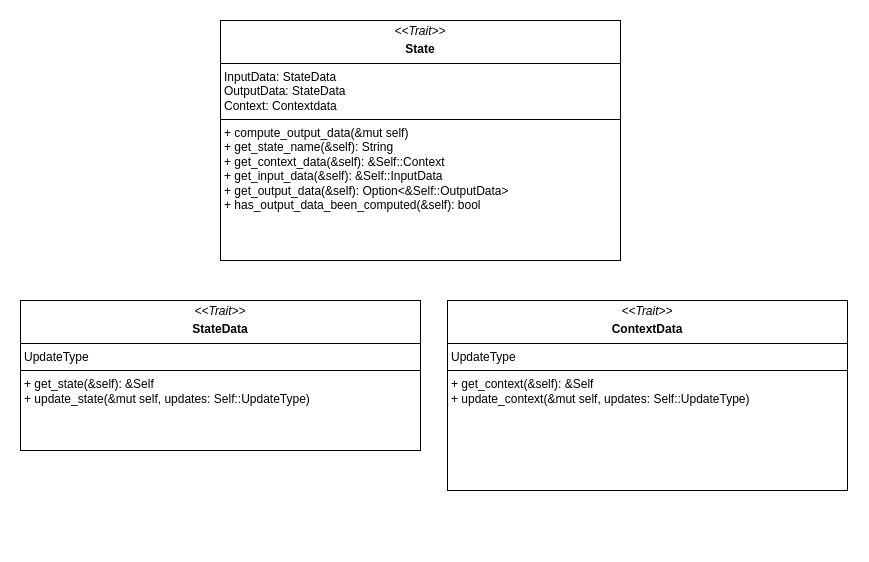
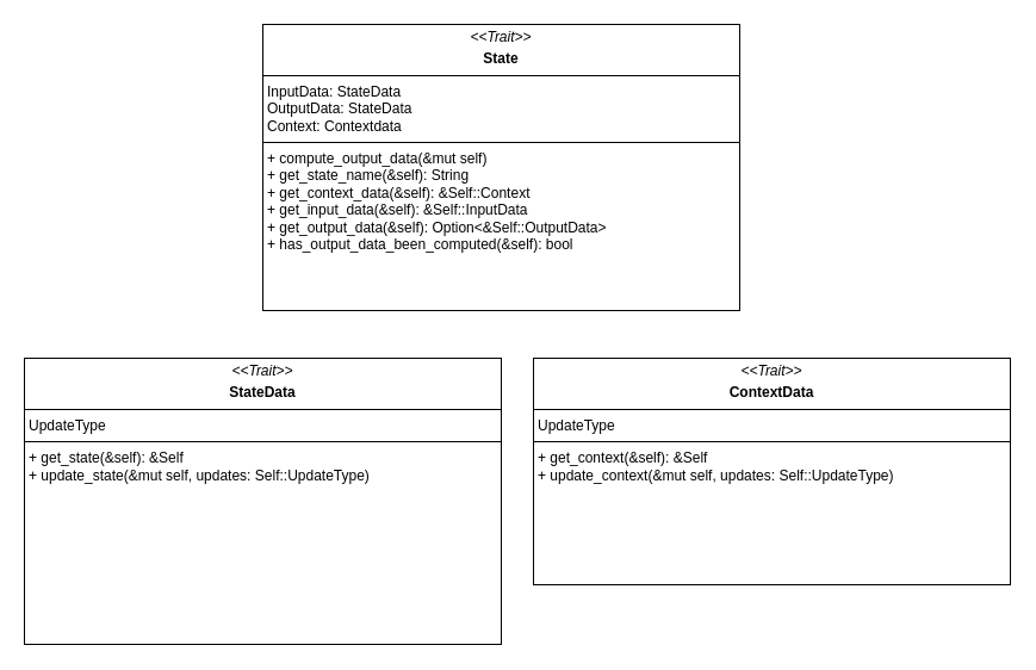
  <mxCell id="0" />
  <mxCell id="1" parent="0" />
  <mxCell id="2" value="&lt;p style=&quot;margin:0px;margin-top:4px;text-align:center;&quot;&gt;&lt;i&gt;&amp;lt;&amp;lt;Trait&amp;gt;&amp;gt;&lt;/i&gt;&lt;/p&gt;&lt;p style=&quot;margin:0px;margin-top:4px;text-align:center;&quot;&gt;&lt;b&gt;State&lt;/b&gt;&lt;br&gt;&lt;/p&gt;&lt;hr size=&quot;1&quot; style=&quot;border-style:solid;&quot;&gt;&lt;p style=&quot;margin:0px;margin-left:4px;&quot;&gt;InputData: StateData&lt;br&gt;OutputData: StateData&lt;/p&gt;&lt;p style=&quot;margin:0px;margin-left:4px;&quot;&gt;Context: Contextdata&lt;br&gt;&lt;/p&gt;&lt;hr size=&quot;1&quot; style=&quot;border-style:solid;&quot;&gt;&lt;p style=&quot;margin:0px;margin-left:4px;&quot;&gt;+ compute_output_data(&amp;amp;mut self)&lt;/p&gt;&lt;p style=&quot;margin:0px;margin-left:4px;&quot;&gt;+ get_state_name(&amp;amp;self): String&lt;br&gt;&lt;/p&gt;&lt;p style=&quot;margin:0px;margin-left:4px;&quot;&gt;+ get_context_data(&amp;amp;self): &amp;amp;Self::Context&lt;/p&gt;&lt;p style=&quot;margin:0px;margin-left:4px;&quot;&gt;+ get_input_data(&amp;amp;self): &amp;amp;Self::InputData&lt;/p&gt;&lt;p style=&quot;margin:0px;margin-left:4px;&quot;&gt;+ get_output_data(&amp;amp;self): Option&amp;lt;&amp;amp;Self::OutputData&amp;gt;&lt;/p&gt;&lt;p style=&quot;margin:0px;margin-left:4px;&quot;&gt;+ has_output_data_been_computed(&amp;amp;self): bool&lt;/p&gt;&lt;p style=&quot;margin:0px;margin-left:4px;&quot;&gt;&lt;/p&gt;&lt;p style=&quot;margin:0px;margin-left:4px;&quot;&gt;&lt;/p&gt;&lt;p style=&quot;margin:0px;margin-left:4px;&quot;&gt;&lt;/p&gt;" style="verticalAlign=top;align=left;overflow=fill;html=1;whiteSpace=wrap;" parent="1" vertex="1"><mxGeometry x="220" y="20" width="400" height="240" as="geometry" /></mxCell>
  <mxCell id="3" value="&lt;p style=&quot;margin:0px;margin-top:4px;text-align:center;&quot;&gt;&lt;i&gt;&amp;lt;&amp;lt;Trait&amp;gt;&amp;gt;&lt;/i&gt;&lt;/p&gt;&lt;p style=&quot;margin:0px;margin-top:4px;text-align:center;&quot;&gt;&lt;b&gt;ContextData&lt;/b&gt;&lt;br&gt;&lt;/p&gt;&lt;hr size=&quot;1&quot; style=&quot;border-style:solid;&quot;&gt;&lt;p style=&quot;margin:0px;margin-left:4px;&quot;&gt;UpdateType&lt;br&gt;&lt;/p&gt;&lt;hr size=&quot;1&quot; style=&quot;border-style:solid;&quot;&gt;&lt;p style=&quot;margin:0px;margin-left:4px;&quot;&gt;+ get_context(&amp;amp;self): &amp;amp;Self&lt;br&gt;&lt;/p&gt;&lt;p style=&quot;margin:0px;margin-left:4px;&quot;&gt;+ update_context(&amp;amp;mut self, updates: Self::UpdateType)&lt;/p&gt;&lt;p style=&quot;margin:0px;margin-left:4px;&quot;&gt;&lt;br&gt;&lt;/p&gt;&lt;p style=&quot;margin:0px;margin-left:4px;&quot;&gt;&lt;/p&gt;&lt;p style=&quot;margin:0px;margin-left:4px;&quot;&gt;&lt;/p&gt;&lt;p style=&quot;margin:0px;margin-left:4px;&quot;&gt;&lt;/p&gt;" style="verticalAlign=top;align=left;overflow=fill;html=1;whiteSpace=wrap;" parent="1" vertex="1"><mxGeometry x="447" y="300" width="400" height="190" as="geometry" /></mxCell>
- <mxCell id="4" value="&lt;p style=&quot;margin:0px;margin-top:4px;text-align:center;&quot;&gt;&lt;i&gt;&amp;lt;&amp;lt;Trait&amp;gt;&amp;gt;&lt;/i&gt;&lt;/p&gt;&lt;p style=&quot;margin:0px;margin-top:4px;text-align:center;&quot;&gt;&lt;b&gt;StateData&lt;/b&gt;&lt;br&gt;&lt;/p&gt;&lt;hr size=&quot;1&quot; style=&quot;border-style:solid;&quot;&gt;&lt;p style=&quot;margin:0px;margin-left:4px;&quot;&gt;UpdateType&lt;br&gt;&lt;/p&gt;&lt;hr size=&quot;1&quot; style=&quot;border-style:solid;&quot;&gt;&lt;p style=&quot;margin:0px;margin-left:4px;&quot;&gt;+ get_state(&amp;amp;self): &amp;amp;Self&lt;br&gt;&lt;/p&gt;&lt;p style=&quot;margin:0px;margin-left:4px;&quot;&gt;+ update_state(&amp;amp;mut self, updates: Self::UpdateType)&lt;/p&gt;&lt;p style=&quot;margin:0px;margin-left:4px;&quot;&gt;&lt;br&gt;&lt;/p&gt;&lt;p style=&quot;margin:0px;margin-left:4px;&quot;&gt;&lt;/p&gt;&lt;p style=&quot;margin:0px;margin-left:4px;&quot;&gt;&lt;/p&gt;&lt;p style=&quot;margin:0px;margin-left:4px;&quot;&gt;&lt;/p&gt;" style="verticalAlign=top;align=left;overflow=fill;html=1;whiteSpace=wrap;" vertex="1" parent="1"><mxGeometry x="20" y="300" width="400" height="150" as="geometry" /></mxCell>
+ <mxCell id="4" value="&lt;p style=&quot;margin:0px;margin-top:4px;text-align:center;&quot;&gt;&lt;i&gt;&amp;lt;&amp;lt;Trait&amp;gt;&amp;gt;&lt;/i&gt;&lt;/p&gt;&lt;p style=&quot;margin:0px;margin-top:4px;text-align:center;&quot;&gt;&lt;b&gt;StateData&lt;/b&gt;&lt;br&gt;&lt;/p&gt;&lt;hr size=&quot;1&quot; style=&quot;border-style:solid;&quot;&gt;&lt;p style=&quot;margin:0px;margin-left:4px;&quot;&gt;UpdateType&lt;br&gt;&lt;/p&gt;&lt;hr size=&quot;1&quot; style=&quot;border-style:solid;&quot;&gt;&lt;p style=&quot;margin:0px;margin-left:4px;&quot;&gt;+ get_state(&amp;amp;self): &amp;amp;Self&lt;br&gt;&lt;/p&gt;&lt;p style=&quot;margin:0px;margin-left:4px;&quot;&gt;+ update_state(&amp;amp;mut self, updates: Self::UpdateType)&lt;/p&gt;&lt;p style=&quot;margin:0px;margin-left:4px;&quot;&gt;&lt;br&gt;&lt;/p&gt;&lt;p style=&quot;margin:0px;margin-left:4px;&quot;&gt;&lt;/p&gt;&lt;p style=&quot;margin:0px;margin-left:4px;&quot;&gt;&lt;/p&gt;&lt;p style=&quot;margin:0px;margin-left:4px;&quot;&gt;&lt;/p&gt;" style="verticalAlign=top;align=left;overflow=fill;html=1;whiteSpace=wrap;" vertex="1" parent="1"><mxGeometry y="300" width="400" height="240" as="geometry" x="20" /></mxCell>
